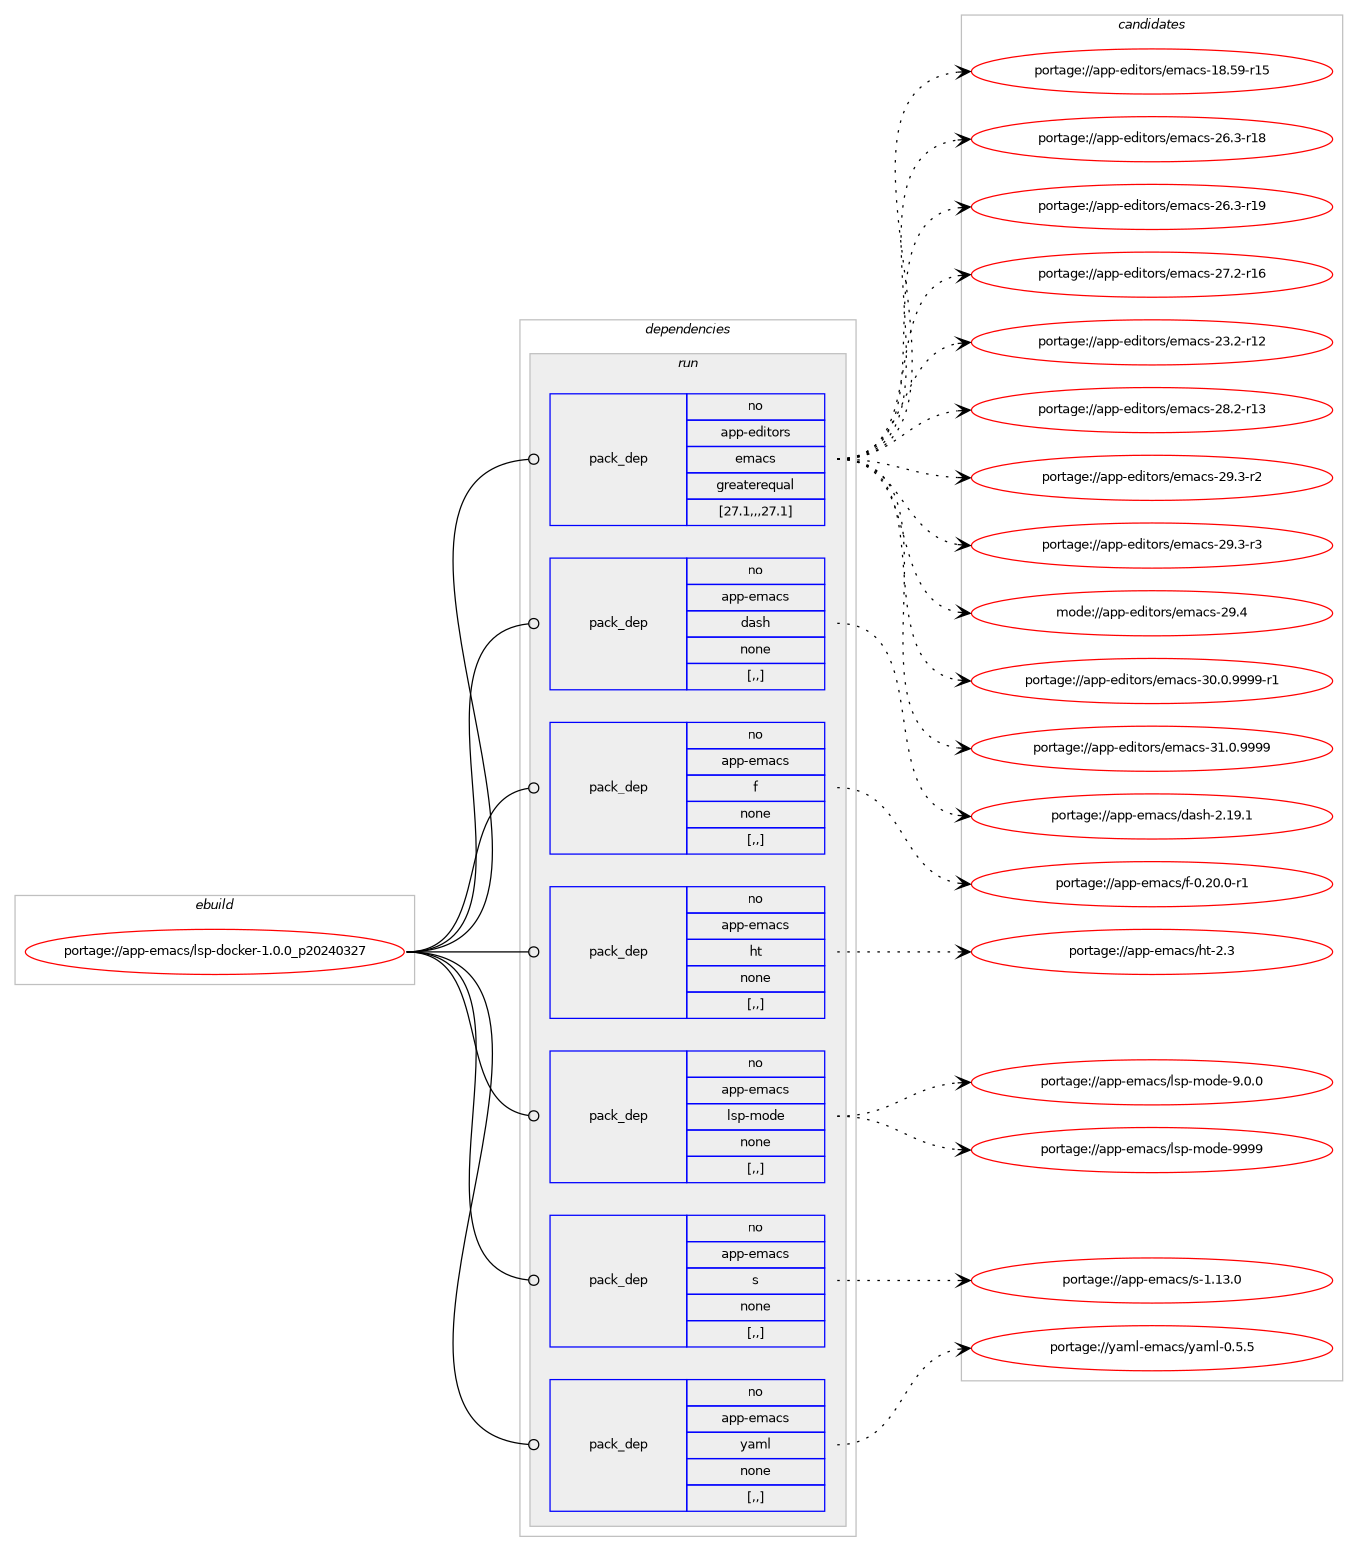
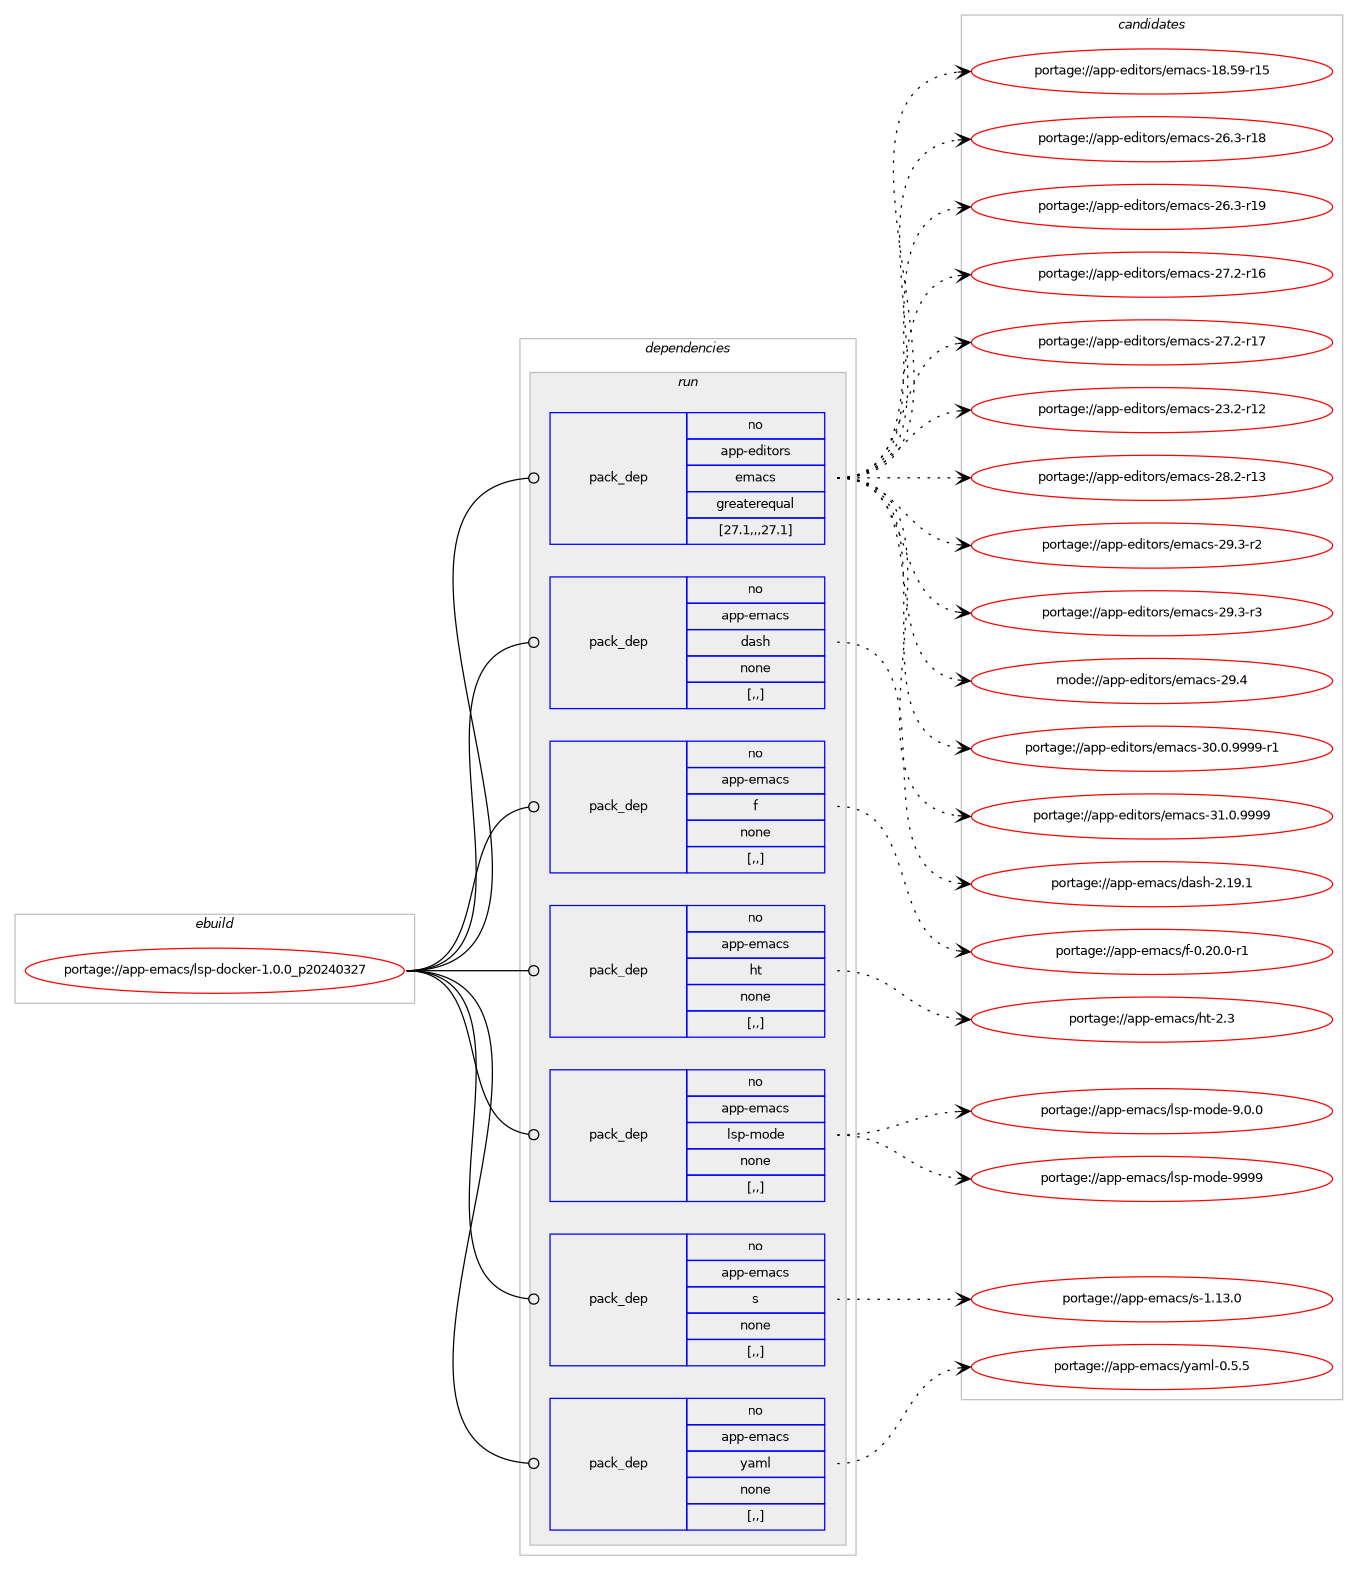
  digraph {
    compound=true
    concentrate=true
    fontname=Helvetica
    fontsize=10
    newrank=true
    rankdir=LR
    ranksep=1.5
    node [color=red fontname=Helvetica fontsize=10]
    edge [arrowhead=vee headport=w style=dotted tailport=e weight=100]
    n1 [label="portage://app-emacs/lsp-docker-1.0.0_p20240327" width=4]
    n2 [color=blue label=<<TABLE BORDER="0" CELLBORDER="1" CELLSPACING="0" CELLPADDING="4" WIDTH="220"><TR><TD ROWSPAN="6" CELLPADDING="30">pack_dep</TD></TR><TR><TD WIDTH="110">no</TD></TR><TR><TD>app-editors</TD></TR><TR><TD>emacs</TD></TR><TR><TD>greaterequal</TD></TR><TR><TD>[27.1,,,27.1]</TD></TR></TABLE>> shape=none]
    n3 [color=blue label=<<TABLE BORDER="0" CELLBORDER="1" CELLSPACING="0" CELLPADDING="4" WIDTH="220"><TR><TD ROWSPAN="6" CELLPADDING="30">pack_dep</TD></TR><TR><TD WIDTH="110">no</TD></TR><TR><TD>app-emacs</TD></TR><TR><TD>dash</TD></TR><TR><TD>none</TD></TR><TR><TD>[,,]</TD></TR></TABLE>> shape=none]
    n4 [color=blue label=<<TABLE BORDER="0" CELLBORDER="1" CELLSPACING="0" CELLPADDING="4" WIDTH="220"><TR><TD ROWSPAN="6" CELLPADDING="30">pack_dep</TD></TR><TR><TD WIDTH="110">no</TD></TR><TR><TD>app-emacs</TD></TR><TR><TD>f</TD></TR><TR><TD>none</TD></TR><TR><TD>[,,]</TD></TR></TABLE>> shape=none]
    n5 [color=blue label=<<TABLE BORDER="0" CELLBORDER="1" CELLSPACING="0" CELLPADDING="4" WIDTH="220"><TR><TD ROWSPAN="6" CELLPADDING="30">pack_dep</TD></TR><TR><TD WIDTH="110">no</TD></TR><TR><TD>app-emacs</TD></TR><TR><TD>ht</TD></TR><TR><TD>none</TD></TR><TR><TD>[,,]</TD></TR></TABLE>> shape=none]
    n6 [color=blue label=<<TABLE BORDER="0" CELLBORDER="1" CELLSPACING="0" CELLPADDING="4" WIDTH="220"><TR><TD ROWSPAN="6" CELLPADDING="30">pack_dep</TD></TR><TR><TD WIDTH="110">no</TD></TR><TR><TD>app-emacs</TD></TR><TR><TD>lsp-mode</TD></TR><TR><TD>none</TD></TR><TR><TD>[,,]</TD></TR></TABLE>> shape=none]
    n7 [color=blue label=<<TABLE BORDER="0" CELLBORDER="1" CELLSPACING="0" CELLPADDING="4" WIDTH="220"><TR><TD ROWSPAN="6" CELLPADDING="30">pack_dep</TD></TR><TR><TD WIDTH="110">no</TD></TR><TR><TD>app-emacs</TD></TR><TR><TD>s</TD></TR><TR><TD>none</TD></TR><TR><TD>[,,]</TD></TR></TABLE>> shape=none]
    n8 [color=blue label=<<TABLE BORDER="0" CELLBORDER="1" CELLSPACING="0" CELLPADDING="4" WIDTH="220"><TR><TD ROWSPAN="6" CELLPADDING="30">pack_dep</TD></TR><TR><TD WIDTH="110">no</TD></TR><TR><TD>app-emacs</TD></TR><TR><TD>yaml</TD></TR><TR><TD>none</TD></TR><TR><TD>[,,]</TD></TR></TABLE>> shape=none]
    n9 [label="portage://app-editors/emacs-18.59-r15" width=4]
    n10 [label="portage://app-editors/emacs-26.3-r18" width=4]
    n11 [label="portage://app-editors/emacs-26.3-r19" width=4]
    n12 [label="portage://app-editors/emacs-27.2-r16" width=4]
+   n13 [label="portage://app-editors/emacs-27.2-r17" width=4]
    n14 [label="portage://app-editors/emacs-23.2-r12" width=4]
    n15 [label="portage://app-editors/emacs-28.2-r13" width=4]
    n16 [label="portage://app-editors/emacs-29.3-r2" width=4]
    n17 [label="portage://app-editors/emacs-29.3-r3" width=4]
    n18 [label="mode://app-editors/emacs-29.4" width=4]
    n19 [label="portage://app-editors/emacs-30.0.9999-r1" width=4]
    n20 [label="portage://app-editors/emacs-31.0.9999" width=4]
    n21 [label="portage://app-emacs/dash-2.19.1" width=4]
    n22 [label="portage://app-emacs/f-0.20.0-r1" width=4]
    n23 [label="portage://app-emacs/ht-2.3" width=4]
    n24 [label="portage://app-emacs/lsp-mode-9.0.0" width=4]
    n25 [label="portage://app-emacs/lsp-mode-9999" width=4]
    n26 [label="portage://app-emacs/s-1.13.0" width=4]
-   n27 [label="portage://yaml-emacs/yaml-0.5.5" width=4]
+   n27 [label="portage://app-emacs/yaml-0.5.5" width=4]
    subgraph cluster_1 {
      color=gray
      label=<<i>ebuild</i>>
      rank=same
      n1
    }
    subgraph cluster_2 {
      color=gray
      label=<<i>dependencies</i>>
      subgraph cluster_3 {
        color=gray
        fillcolor="#eeeeee"
        label=<<i>compile</i>>
        style=filled
      }
      subgraph cluster_4 {
        color=gray
        fillcolor="#eeeeee"
        label=<<i>compile and run</i>>
        style=filled
      }
      subgraph cluster_5 {
        color=gray
        fillcolor="#eeeeee"
        label=<<i>run</i>>
        style=filled
        subgraph sub_6 {
          color=gray
          fillcolor="#eeeeee"
          label=<<i>run</i>>
          style=filled
          n2
        }
        subgraph sub_7 {
          color=gray
          fillcolor="#eeeeee"
          label=<<i>run</i>>
          style=filled
          n3
        }
        subgraph sub_8 {
          color=gray
          fillcolor="#eeeeee"
          label=<<i>run</i>>
          style=filled
          n4
        }
        subgraph sub_9 {
          color=gray
          fillcolor="#eeeeee"
          label=<<i>run</i>>
          style=filled
          n5
        }
        subgraph sub_10 {
          color=gray
          fillcolor="#eeeeee"
          label=<<i>run</i>>
          style=filled
          n6
        }
        subgraph sub_11 {
          color=gray
          fillcolor="#eeeeee"
          label=<<i>run</i>>
          style=filled
          n7
        }
        subgraph sub_12 {
          color=gray
          fillcolor="#eeeeee"
          label=<<i>run</i>>
          style=filled
          n8
        }
      }
    }
    subgraph cluster_13 {
      color=gray
      label=<<i>candidates</i>>
      rank=same
      subgraph sub_14 {
        color=black
        label=<<i>candidates</i>>
        nodesep=1
        rank=same
        n9
        n10
        n11
        n12
+       n13
        n14
        n15
        n16
        n17
        n18
        n19
        n20
      }
      subgraph sub_15 {
        color=black
        label=<<i>candidates</i>>
        nodesep=1
        rank=same
        n21
      }
      subgraph sub_16 {
        color=black
        label=<<i>candidates</i>>
        nodesep=1
        rank=same
        n22
      }
      subgraph sub_17 {
        color=black
        label=<<i>candidates</i>>
        nodesep=1
        rank=same
        n23
      }
      subgraph sub_18 {
        color=black
        label=<<i>candidates</i>>
        nodesep=1
        rank=same
        n24
        n25
      }
      subgraph sub_19 {
        color=black
        label=<<i>candidates</i>>
        nodesep=1
        rank=same
        n26
      }
      subgraph sub_20 {
        color=black
        label=<<i>candidates</i>>
        nodesep=1
        rank=same
        n27
      }
    }
    n1 -> n2 [arrowhead=odot style=solid weight=20]
    n1 -> n3 [arrowhead=odot style=solid weight=20]
    n1 -> n4 [arrowhead=odot style=solid weight=20]
    n1 -> n5 [arrowhead=odot style=solid weight=20]
    n1 -> n6 [arrowhead=odot style=solid weight=20]
    n1 -> n7 [arrowhead=odot style=solid weight=20]
    n1 -> n8 [arrowhead=odot style=solid weight=20]
    n2 -> n9
    n2 -> n10
    n2 -> n11
    n2 -> n12
+   n2 -> n13
    n2 -> n14
    n2 -> n15
    n2 -> n16
    n2 -> n17
    n2 -> n18
    n2 -> n19
    n2 -> n20
    n3 -> n21
    n4 -> n22
    n5 -> n23
    n6 -> n24
    n6 -> n25
    n7 -> n26
    n8 -> n27
  }
